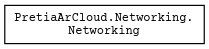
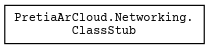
  digraph {
    rankdir=LR
    fontname="Courier Prime"
-   n1 [color=black fillcolor=white fontname="Courier Prime" fontsize=10 height=0.2 label="PretiaArCloud.Networking.\lNetworking" shape=record style=filled width=0.4]
+   n1 [color=black fillcolor=white fontname="Courier Prime" fontsize=10 height=0.2 label="PretiaArCloud.Networking.\lClassStub" shape=record style=filled width=0.4]
  }
